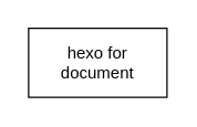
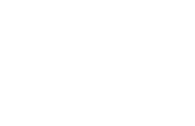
  <mxCell id="0" />
  <mxCell id="1" parent="0" />
- <mxCell id="2" value="hexo for document" style="rounded=0;whiteSpace=wrap;html=1;" vertex="1" parent="1"><mxGeometry x="20" y="20" width="100" height="50" as="geometry" /></mxCell>
